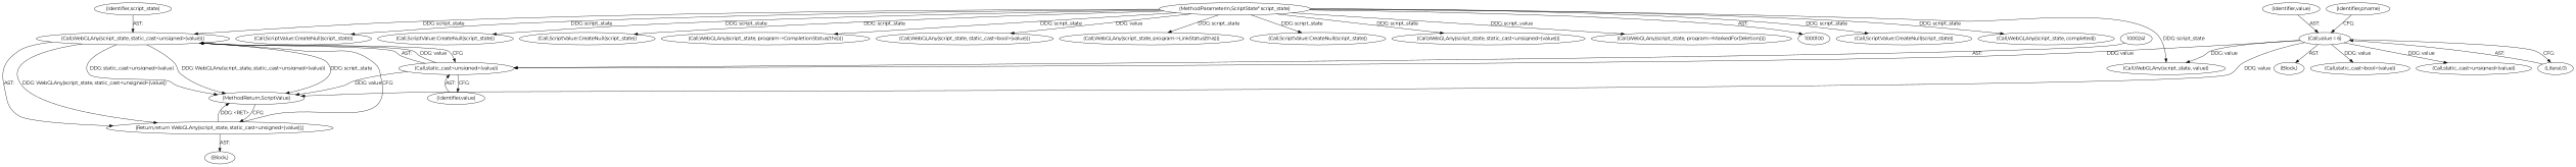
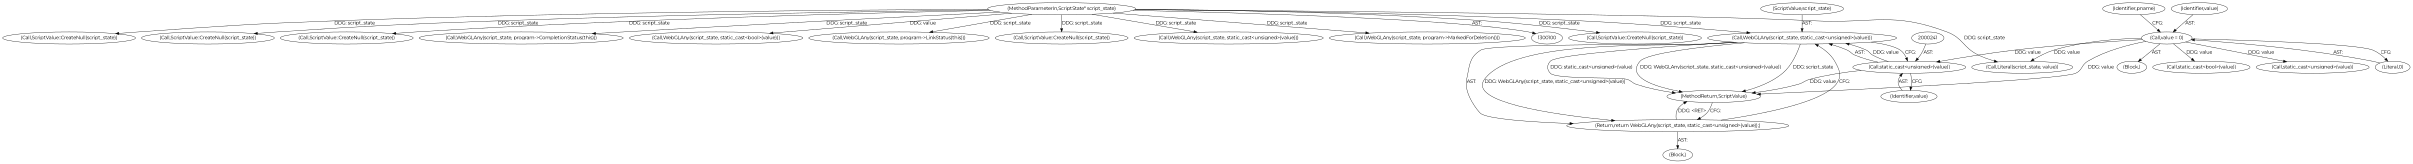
  digraph {
    fontname=Montserrat
    node [fontname=Montserrat]
    edge [fontname=Montserrat]
    n1 [label="(Call,WebGLAny(script_state, static_cast<unsigned>(value)))"]
    n2 [label="(Call,static_cast<unsigned>(value))"]
    n3 [label="(Return,return WebGLAny(script_state, static_cast<unsigned>(value));)"]
    n4 [label="(MethodReturn,ScriptValue)"]
    n5 [label="(Identifier,value)"]
    n6 [label="(Block,)"]
    n7 [label="(MethodParameterIn,ScriptState* script_state)"]
    n8 [label="(Call,ScriptValue::CreateNull(script_state))"]
-   n9 [label="(Call,WebGLAny(script_state, completed))"]
-   n10 [label="(Call,WebGLAny(script_state, value))"]
+   n10 [label="(Call,Literal(script_state, value))"]
    n11 [label="(Call,ScriptValue::CreateNull(script_state))"]
    n12 [label="(Call,ScriptValue::CreateNull(script_state))"]
    n13 [label="(Call,ScriptValue::CreateNull(script_state))"]
    n14 [label="(Call,WebGLAny(script_state, program->CompletionStatus(this)))"]
    n15 [label="(Call,WebGLAny(script_state, static_cast<bool>(value)))"]
    n16 [label="(Call,WebGLAny(script_state, program->LinkStatus(this)))"]
    n17 [label="(Call,ScriptValue::CreateNull(script_state))"]
    n18 [label="(Call,WebGLAny(script_state, static_cast<unsigned>(value)))"]
    n19 [label="(Call,WebGLAny(script_state, program->MarkedForDeletion()))"]
-   1000100
-   n21 [label="(Call,value = 6)"]
+   1000100 [label=1300100]
+   n21 [label="(Call,value = 0)"]
    n22 [label="(Block,)"]
    n23 [label="(Call,static_cast<bool>(value))"]
    n24 [label="(Call,static_cast<unsigned>(value))"]
    n25 [label="(Literal,0)"]
    n26 [label="(Identifier,pname)"]
    n27 [label="(Identifier,value)"]
-   n28 [label="(Identifier,script_state)"]
-   1000241
+   n28 [label="(ScriptValue,script_state)"]
+   1000241 [label=2000241]
    n1 -> n2 [label="CFG: "]
    n1 -> n3 [label="AST: "]
    n1 -> n3 [label="DDG: WebGLAny(script_state, static_cast<unsigned>(value))"]
    n1 -> n4 [label="DDG: script_state"]
    n1 -> n4 [label="DDG: static_cast<unsigned>(value)"]
    n1 -> n4 [label="DDG: WebGLAny(script_state, static_cast<unsigned>(value))"]
    n2 -> n1 [label="AST: "]
    n2 -> n1 [label="DDG: value"]
    n2 -> n4 [label="DDG: value"]
    n2 -> n5 [label="CFG: "]
    n3 -> n1 [label="CFG: "]
    n3 -> n4 [label="DDG: <RET>"]
    n3 -> n6 [label="AST: "]
    n4 -> n3 [label="CFG: "]
    n5 -> n2 [label="AST: "]
    n7 -> n1 [label="DDG: script_state"]
    n7 -> n8 [label="DDG: script_state"]
-   n7 -> n9 [label="DDG: script_state"]
    n7 -> n10 [label="DDG: script_state"]
    n7 -> n11 [label="DDG: script_state"]
    n7 -> n12 [label="DDG: script_state"]
    n7 -> n13 [label="DDG: script_state"]
    n7 -> n14 [label="DDG: script_state"]
    n7 -> n15 [label="DDG: value"]
    n7 -> n16 [label="DDG: script_state"]
    n7 -> n17 [label="DDG: script_state"]
    n7 -> n18 [label="DDG: script_state"]
-   n7 -> n19 [label="DDG: script_value"]
+   n7 -> n19 [label="DDG: script_state"]
    n7 -> 1000100 [label="AST: "]
    n21 -> n2 [label="DDG: value"]
    n21 -> n4 [label="DDG: value"]
    n21 -> n10 [label="DDG: value"]
    n21 -> n22 [label="AST: "]
    n21 -> n23 [label="DDG: value"]
    n21 -> n24 [label="DDG: value"]
    n21 -> n25 [label="CFG: "]
    n25 -> n21 [label="AST: "]
    n26 -> n21 [label="CFG: "]
    n27 -> n21 [label="AST: "]
    n28 -> n1 [label="AST: "]
    1000241 -> n2 [label="AST: "]
  }
